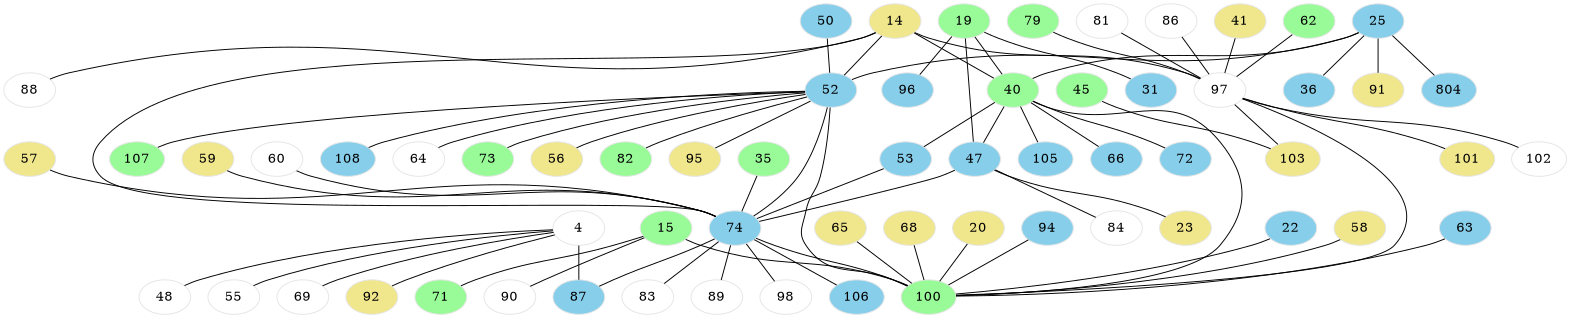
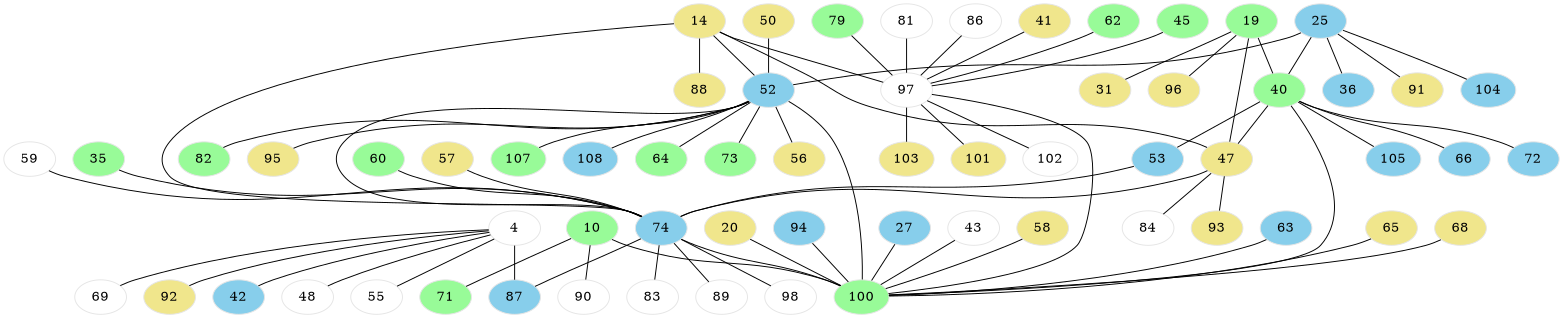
  graph {
    node [color=gray90 fillcolor=khaki style=filled]
    4 [fillcolor=white super="+1"]
+   42 [fillcolor=skyblue]
    48 [fillcolor=white]
    55 [fillcolor=white]
    69 [fillcolor=white]
    92
    87 [fillcolor=skyblue super="+61"]
    74 [fillcolor=skyblue super="+39+5+29"]
    100 [fillcolor=palegreen super="+9"]
    83 [fillcolor=white super="+45"]
    89 [fillcolor=white super="+49"]
    98 [fillcolor=white]
-   106 [fillcolor=skyblue]
-   10 [fillcolor=palegreen super="+6" label=15]
+   10 [fillcolor=palegreen super="+6"]
    71 [fillcolor=palegreen]
    90 [fillcolor=white super="+80"]
    14 [super="+12"]
-   47 [fillcolor=skyblue super="+17"]
+   47 [super="+17"]
    52 [fillcolor=skyblue super="+24+26+28+34+38+44+46"]
-   88 [fillcolor=white]
+   88
    97 [fillcolor=white super="+15"]
    84 [fillcolor=white]
-   93 [super="+54" label=23]
-   64 [fillcolor=white]
+   93 [super="+54"]
+   64 [fillcolor=palegreen]
    73 [fillcolor=palegreen]
    n26 [label=56]
    82 [fillcolor=palegreen super="+77"]
    95
    107 [fillcolor=palegreen]
    108 [fillcolor=skyblue super="+33"]
    101
    102 [fillcolor=white super="+85"]
    103 [super="+32"]
    19 [fillcolor=palegreen super="+18"]
-   31 [fillcolor=skyblue]
+   31
    40 [fillcolor=palegreen super="+20"]
-   96 [fillcolor=skyblue super="+67+78"]
+   96 [super="+67+78"]
    53 [fillcolor=skyblue]
    66 [fillcolor=skyblue]
    72 [fillcolor=skyblue]
    105 [fillcolor=skyblue super="+99"]
    25 [fillcolor=skyblue super="+22"]
    36 [fillcolor=skyblue]
    91
-   104 [fillcolor=skyblue label=804]
-   27 [fillcolor=skyblue label=22]
+   104 [fillcolor=skyblue]
+   27 [fillcolor=skyblue]
    35 [fillcolor=palegreen]
    41
-   50 [fillcolor=skyblue]
+   43 [fillcolor=white]
+   50
    57 [super="+51"]
    58
-   59
-   60 [fillcolor=white super="+56"]
+   59 [fillcolor=white]
+   60 [fillcolor=palegreen super="+56"]
    62 [fillcolor=palegreen]
    63 [fillcolor=skyblue super="+37"]
    65
    68
    n59 [label=20]
    n60 [fillcolor=palegreen label=45]
    79 [fillcolor=palegreen]
    81 [fillcolor=white]
    86 [fillcolor=white]
    94 [fillcolor=skyblue]
+   4 -- 42
    4 -- 48
    4 -- 55
    4 -- 69
    4 -- 92
    4 -- 87 [weight=6]
    74 -- 87
    74 -- 100 [weight=2]
    74 -- 83
    74 -- 89
    74 -- 98
-   74 -- 106
    10 -- 100 [weight=6]
    10 -- 71
    10 -- 90
    14 -- 74
-   14 -- 40
+   14 -- 47
    14 -- 52 [weight=2]
    14 -- 88
    14 -- 97 [weight=6]
    47 -- 74 [weight=2]
    47 -- 84
    47 -- 93
    52 -- 74
    52 -- 100
    52 -- 64
    52 -- 73
    52 -- n26
    52 -- 82
    52 -- 95
    52 -- 107
    52 -- 108
    97 -- 100
    97 -- 101
    97 -- 102
    97 -- 103
    19 -- 47 [weight=2]
    19 -- 31
    19 -- 40 [weight=4]
    19 -- 96
    40 -- 100 [weight=2]
    40 -- 47 [weight=2]
    40 -- 53
    40 -- 66
    40 -- 72
    40 -- 105
    53 -- 74
    25 -- 52 [weight=6]
    25 -- 40
    25 -- 36
    25 -- 91
    25 -- 104
    27 -- 100
    35 -- 74
    41 -- 97
+   43 -- 100
    50 -- 52
    57 -- 74
    58 -- 100
    59 -- 74
    60 -- 74
    62 -- 97
    63 -- 100
    65 -- 100
    68 -- 100
    n59 -- 100
-   n60 -- 103
+   n60 -- 97
    79 -- 97
    81 -- 97
    86 -- 97
    94 -- 100
  }
